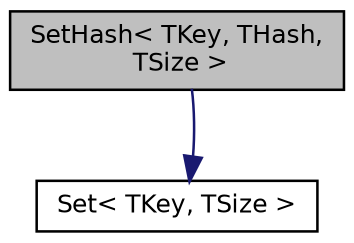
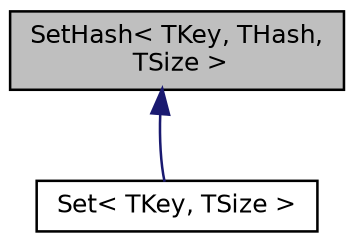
  digraph {
    node [color=black fontname=Helvetica fontsize=10 shape=record style=filled]
    n1 [fillcolor=grey75 fontcolor=black height=0.2 label="SetHash\< TKey, THash,\l TSize \>" width=0.4]
    n2 [fillcolor=white height=0.2 label="Set\< TKey, TSize \>" width=0.4]
-   n2 -> n1 [color=midnightblue dir=back fontname=Helvetica fontsize=10 labelfontname=Helvetica labelfontsize=10 style=solid]
+   n1 -> n2 [color=midnightblue dir=back fontname=Helvetica fontsize=10 labelfontname=Helvetica labelfontsize=10 style=solid]
  }
